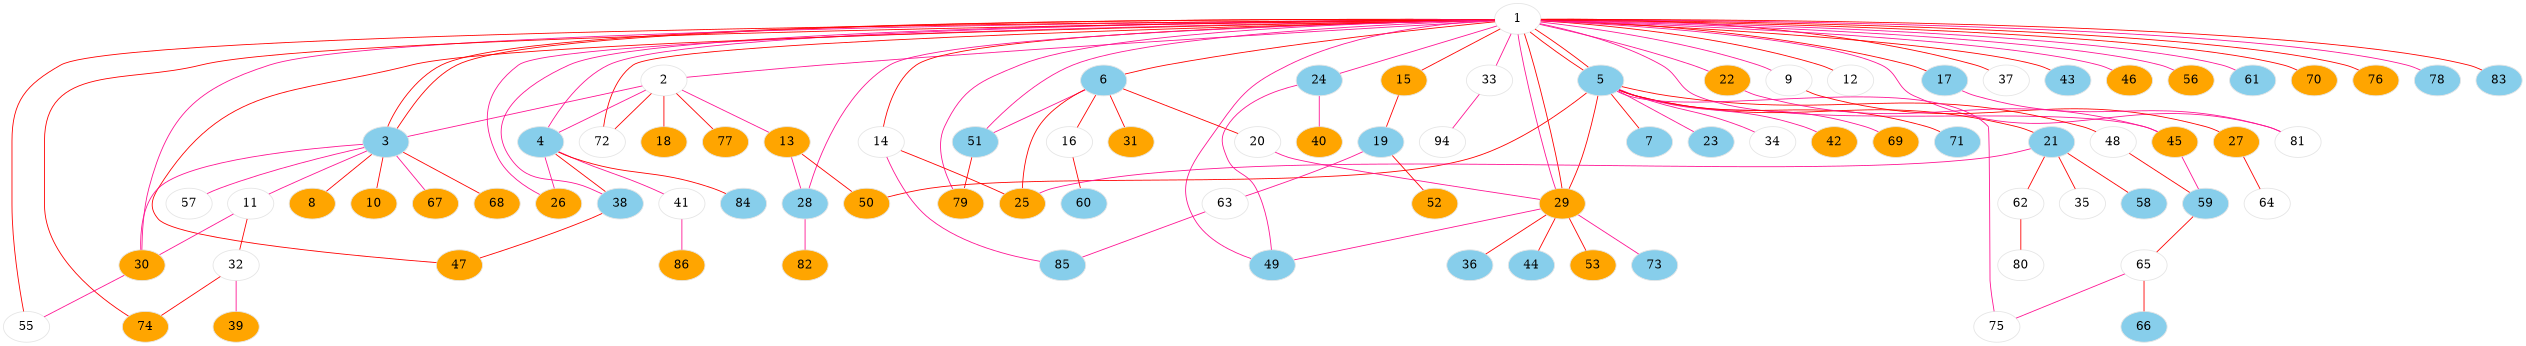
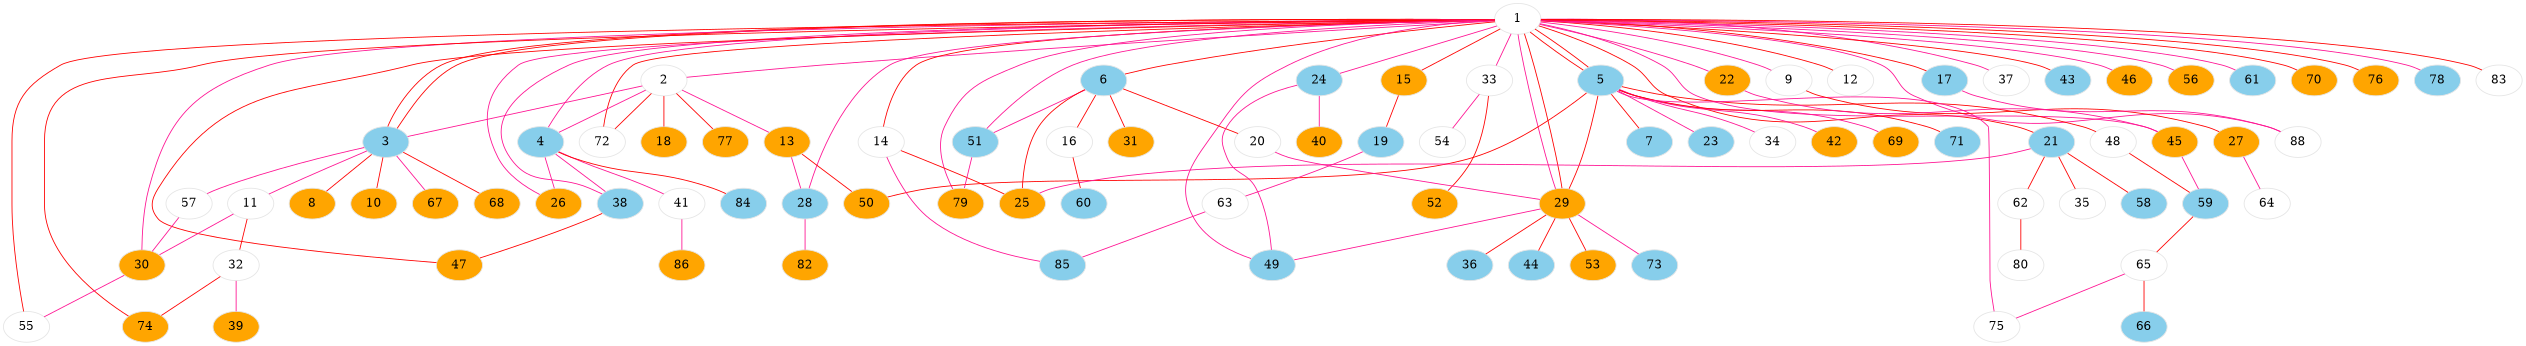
  graph {
    node [color=gray90 fillcolor=orange style=filled]
    edge [color=deeppink]
    1 [fillcolor=white]
    2 [fillcolor=white]
    3 [fillcolor=skyblue]
    4 [fillcolor=skyblue]
    5 [fillcolor=skyblue]
    6 [fillcolor=skyblue]
    9 [fillcolor=white]
    12 [fillcolor=white]
    14 [fillcolor=white]
    15
    17 [fillcolor=skyblue]
    21 [fillcolor=skyblue]
    22
    24 [fillcolor=skyblue]
    26
    28 [fillcolor=skyblue]
    29
    30
    33 [fillcolor=white]
    37 [fillcolor=white]
    38 [fillcolor=skyblue]
    43 [fillcolor=skyblue]
    45
    46
    47
    49 [fillcolor=skyblue]
    51 [fillcolor=skyblue]
    55 [fillcolor=white]
    56
    61 [fillcolor=skyblue]
    70
    72 [fillcolor=white]
    74
    76
    78 [fillcolor=skyblue]
    79
-   81 [fillcolor=white]
-   83 [fillcolor=skyblue]
+   81 [fillcolor=white label=88]
+   83 [fillcolor=white]
    13
    18
    77
    8
    10
    11 [fillcolor=white]
    57 [fillcolor=white]
    67
    68
    41 [fillcolor=white]
    84 [fillcolor=skyblue]
    7 [fillcolor=skyblue]
    23 [fillcolor=skyblue]
    34 [fillcolor=white]
    42
    48 [fillcolor=white]
    50
    69
    71 [fillcolor=skyblue]
    75 [fillcolor=white]
    16 [fillcolor=white]
    20 [fillcolor=white]
    25
    31
    27
    85 [fillcolor=skyblue]
    19 [fillcolor=skyblue]
    35 [fillcolor=white]
    58 [fillcolor=skyblue]
    62 [fillcolor=white]
    40
    82
    36 [fillcolor=skyblue]
    44 [fillcolor=skyblue]
    53
    73 [fillcolor=skyblue]
-   54 [fillcolor=white label=94]
+   54 [fillcolor=white]
    59 [fillcolor=skyblue]
    32 [fillcolor=white]
    86
    60 [fillcolor=skyblue]
    64 [fillcolor=white]
    39
    52
    63 [fillcolor=white]
    80 [fillcolor=white]
    65 [fillcolor=white]
    66 [fillcolor=skyblue]
    1 -- 2
    1 -- 3 [color=red]
    1 -- 3 [color=red]
    1 -- 4
    1 -- 5 [color=red]
    1 -- 5 [color=red]
    1 -- 6 [color=red]
    1 -- 9
    1 -- 12 [color=red]
    1 -- 14 [color=red]
    1 -- 15 [color=red]
    1 -- 17 [color=red]
-   5 -- 21 [color=red]
+   1 -- 21 [color=red]
    1 -- 22
    1 -- 24
    1 -- 26
    1 -- 28
    1 -- 29
    1 -- 29 [color=red]
    1 -- 30
    1 -- 33
-   1 -- 37 [color=red]
+   1 -- 37
    1 -- 38
    1 -- 43 [color=red]
    1 -- 45
    1 -- 46
    1 -- 47 [color=red]
    1 -- 49
    1 -- 51
    1 -- 55 [color=red]
    1 -- 56
    1 -- 61
    1 -- 70 [color=red]
    1 -- 72 [color=red]
    1 -- 74 [color=red]
    1 -- 76 [color=red]
    1 -- 78
    1 -- 79
    1 -- 81
    1 -- 83 [color=red]
    2 -- 3
    2 -- 4
    2 -- 72 [color=red]
    2 -- 13
    2 -- 18 [color=red]
    2 -- 77 [color=red]
-   3 -- 30
+   57 -- 30
    3 -- 8 [color=red]
    3 -- 10 [color=red]
    3 -- 11
    3 -- 57
    3 -- 67
    3 -- 68 [color=red]
    4 -- 26
-   4 -- 38 [color=red]
+   4 -- 38
    4 -- 41
    4 -- 84 [color=red]
    5 -- 29 [color=red]
    5 -- 7 [color=red]
    5 -- 23
    5 -- 34
    5 -- 42
    5 -- 48 [color=red]
    5 -- 50 [color=red]
    5 -- 69
    5 -- 71 [color=red]
    5 -- 75
    6 -- 51
    6 -- 16 [color=red]
    6 -- 20 [color=red]
    6 -- 25 [color=red]
    6 -- 31 [color=red]
    9 -- 27 [color=red]
    14 -- 25 [color=red]
    14 -- 85
    15 -- 19 [color=red]
    17 -- 81
    21 -- 25
    21 -- 35 [color=red]
    21 -- 58 [color=red]
    21 -- 62 [color=red]
    22 -- 45
    24 -- 49
    24 -- 40
    28 -- 82
    29 -- 49
    29 -- 36 [color=red]
    29 -- 44 [color=red]
    29 -- 53 [color=red]
    29 -- 73
    30 -- 55
    33 -- 54
    38 -- 47 [color=red]
    45 -- 59
-   51 -- 79 [color=red]
+   51 -- 79
    13 -- 28
    13 -- 50 [color=red]
    11 -- 30
    11 -- 32 [color=red]
    41 -- 86
    48 -- 59 [color=red]
    16 -- 60 [color=red]
    20 -- 29
-   27 -- 64 [color=red]
-   19 -- 52 [color=red]
+   27 -- 64
+   33 -- 52 [color=red]
    19 -- 63
    62 -- 80 [color=red]
    59 -- 65 [color=red]
    32 -- 74 [color=red]
    32 -- 39
    63 -- 85
    65 -- 75
    65 -- 66 [color=red]
  }
